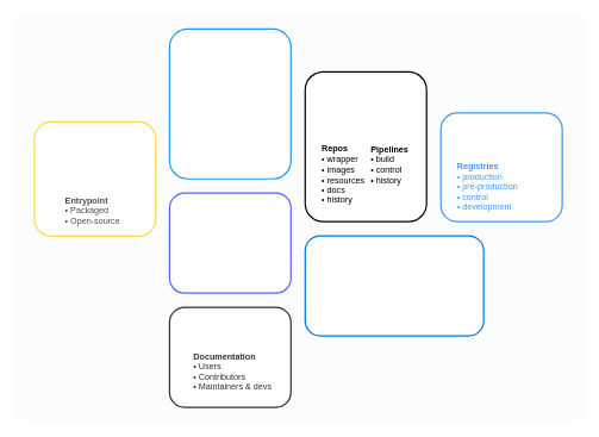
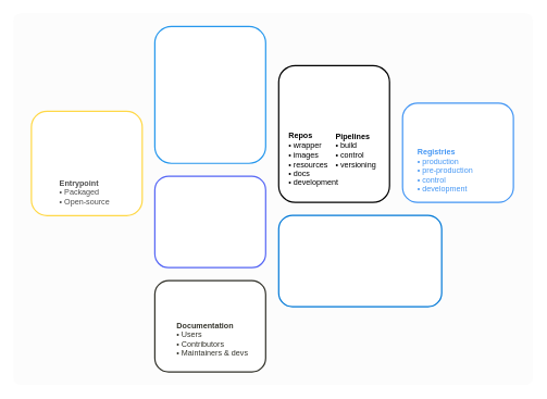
  <mxCell id="0" />
  <mxCell id="1" parent="0" />
  <mxCell id="2" value="" style="rounded=1;whiteSpace=wrap;html=1;arcSize=2;fillColor=#FCFCFC;strokeColor=none;" vertex="1" parent="1"><mxGeometry x="20" y="20" width="797" height="570" as="geometry" /></mxCell>
  <mxCell id="3" value="" style="rounded=1;whiteSpace=wrap;html=1;strokeWidth=2;strokeColor=#4496f4;fillColor=default;" parent="1" vertex="1"><mxGeometry x="617" y="157.55" width="170" height="152.45" as="geometry" /></mxCell>
  <mxCell id="4" value="" style="sketch=0;aspect=fixed;html=1;points=[];align=center;image;fontSize=12;image=https://opennebula.io/wp-content/uploads/2020/05/DockerHub.png;fillColor=#CCE5FF;clipPath=inset(11.33% 4% 10% 2.33%);" parent="1" vertex="1"><mxGeometry x="619.41" y="174" width="165.18" height="34.682" as="geometry" /></mxCell>
  <mxCell id="5" value="&lt;div style=&quot;text-align: left;&quot;&gt;&lt;span style=&quot;background-color: initial;&quot;&gt;&lt;b&gt;&lt;font color=&quot;#4496f4&quot;&gt;Registries&lt;/font&gt;&lt;/b&gt;&lt;/span&gt;&lt;/div&gt;&lt;div style=&quot;text-align: left;&quot;&gt;&lt;font color=&quot;#4496f4&quot;&gt;&lt;span style=&quot;background-color: initial;&quot;&gt;•&lt;/span&gt;&lt;span style=&quot;background-color: initial;&quot;&gt;&amp;nbsp;production&lt;/span&gt;&lt;/font&gt;&lt;/div&gt;&lt;font color=&quot;#4496f4&quot;&gt;&lt;span style=&quot;&quot;&gt;&lt;div style=&quot;text-align: left;&quot;&gt;&lt;span style=&quot;background-color: initial;&quot;&gt;•&amp;nbsp;&lt;/span&gt;&lt;span style=&quot;background-color: initial;&quot;&gt;pre-production&lt;/span&gt;&lt;/div&gt;&lt;/span&gt;&lt;span style=&quot;&quot;&gt;&lt;div style=&quot;text-align: left;&quot;&gt;&lt;span style=&quot;background-color: initial;&quot;&gt;•&amp;nbsp;&lt;/span&gt;&lt;span style=&quot;background-color: initial;&quot;&gt;control&lt;/span&gt;&lt;/div&gt;&lt;/span&gt;&lt;/font&gt;&lt;div style=&quot;text-align: left;&quot;&gt;&lt;font color=&quot;#4496f4&quot;&gt;•&amp;nbsp;&lt;span style=&quot;background-color: initial;&quot;&gt;development&lt;/span&gt;&lt;/font&gt;&lt;/div&gt;" style="text;html=1;align=center;verticalAlign=middle;resizable=0;points=[];autosize=1;strokeColor=none;fillColor=none;" parent="1" vertex="1"><mxGeometry x="634.5" y="223.55" width="95" height="74" as="geometry" /></mxCell>
  <mxCell id="6" value="" style="rounded=1;whiteSpace=wrap;html=1;strokeWidth=2;strokeColor=#0279d7;fillColor=default;" parent="1" vertex="1"><mxGeometry x="427" y="330" width="250" height="140" as="geometry" /></mxCell>
  <mxCell id="7" value="" style="shape=image;verticalLabelPosition=bottom;labelBackgroundColor=default;verticalAlign=top;aspect=fixed;imageAspect=0;image=https://www.redhat.com/cms/managed-files/tux-327x360.png;" parent="1" vertex="1"><mxGeometry x="457" y="342" width="43.38" height="53.75" as="geometry" /></mxCell>
  <mxCell id="8" value="" style="shape=image;verticalLabelPosition=bottom;labelBackgroundColor=default;verticalAlign=top;aspect=fixed;imageAspect=0;image=https://upload.wikimedia.org/wikipedia/commons/thumb/4/48/Windows_logo_-_2012_%28dark_blue%29.svg/2048px-Windows_logo_-_2012_%28dark_blue%29.svg.png;" parent="1" vertex="1"><mxGeometry x="605" y="342" width="52" height="52" as="geometry" /></mxCell>
  <mxCell id="9" value="" style="shape=image;verticalLabelPosition=bottom;labelBackgroundColor=default;verticalAlign=top;aspect=fixed;imageAspect=0;image=https://upload.wikimedia.org/wikipedia/commons/thumb/2/22/MacOS_logo_%282017%29.svg/2060px-MacOS_logo_%282017%29.svg.png;" parent="1" vertex="1"><mxGeometry x="519.76" y="336.01" width="64.49" height="64" as="geometry" /></mxCell>
  <mxCell id="10" value="" style="rounded=1;whiteSpace=wrap;html=1;strokeWidth=2;strokeColor=#FFD847;fillColor=default;" parent="1" vertex="1"><mxGeometry x="47.69" y="170.35" width="170" height="160" as="geometry" /></mxCell>
  <mxCell id="11" value="" style="group" parent="1" vertex="1" connectable="0"><mxGeometry x="29.69" y="184.5" width="180.55" height="135.85" as="geometry" /></mxCell>
  <mxCell id="12" value="" style="shape=image;verticalLabelPosition=bottom;labelBackgroundColor=default;verticalAlign=top;aspect=fixed;imageAspect=0;image=https://logo-marque.com/wp-content/uploads/2021/10/Python-Symbole.jpg;clipPath=inset(0.3% 20.67% 1.48% 25.33%);" parent="11" vertex="1"><mxGeometry x="27.31" width="73.193" height="75" as="geometry" /></mxCell>
  <mxCell id="13" value="&lt;div style=&quot;text-align: left;&quot;&gt;&lt;b style=&quot;&quot;&gt;&lt;font color=&quot;#4d4d4d&quot;&gt;Entrypoint&lt;/font&gt;&lt;/b&gt;&lt;/div&gt;&lt;div style=&quot;text-align: left;&quot;&gt;&lt;font color=&quot;#4d4d4d&quot;&gt;&lt;span style=&quot;background-color: initial;&quot;&gt;•&lt;/span&gt;&lt;span style=&quot;background-color: initial;&quot;&gt;&amp;nbsp;Packaged&lt;/span&gt;&lt;/font&gt;&lt;/div&gt;&lt;div style=&quot;text-align: left;&quot;&gt;&lt;font color=&quot;#4d4d4d&quot;&gt;&lt;span style=&quot;background-color: initial;&quot;&gt;• Open-s&lt;/span&gt;&lt;span style=&quot;background-color: initial;&quot;&gt;ource&lt;/span&gt;&lt;/font&gt;&lt;/div&gt;" style="text;html=1;align=center;verticalAlign=middle;resizable=0;points=[];autosize=1;strokeColor=none;fillColor=none;" parent="11" vertex="1"><mxGeometry x="54.56" y="85.85" width="90" height="50" as="geometry" /></mxCell>
  <mxCell id="14" value="" style="shape=image;verticalLabelPosition=bottom;labelBackgroundColor=default;verticalAlign=top;aspect=fixed;imageAspect=0;image=https://miro.medium.com/max/660/1*2FrV8q6rPdz6w2ShV6y7bw.png;" parent="11" vertex="1"><mxGeometry x="110" y="4.42" width="70.55" height="62" as="geometry" /></mxCell>
  <mxCell id="15" value="" style="rounded=1;whiteSpace=wrap;html=1;strokeWidth=2;strokeColor=#000000;" parent="1" vertex="1"><mxGeometry x="427" y="100" width="170" height="210" as="geometry" /></mxCell>
  <mxCell id="16" value="" style="shape=image;verticalLabelPosition=bottom;labelBackgroundColor=default;verticalAlign=top;aspect=fixed;imageAspect=0;image=https://logos-marques.com/wp-content/uploads/2021/03/GitHub-Logo.png;" parent="1" vertex="1"><mxGeometry x="442" y="110" width="140" height="79.15" as="geometry" /></mxCell>
- <mxCell id="17" value="&lt;div style=&quot;text-align: left;&quot;&gt;&lt;span style=&quot;background-color: initial;&quot;&gt;&lt;b&gt;Repos&lt;/b&gt;&lt;/span&gt;&lt;/div&gt;&lt;div style=&quot;text-align: left;&quot;&gt;&lt;span style=&quot;background-color: initial;&quot;&gt;•&lt;/span&gt;&lt;span style=&quot;background-color: initial;&quot;&gt;&amp;nbsp;wrapper&lt;/span&gt;&lt;/div&gt;&lt;span style=&quot;&quot;&gt;&lt;div style=&quot;text-align: left;&quot;&gt;&lt;span style=&quot;background-color: initial;&quot;&gt;•&amp;nbsp;&lt;/span&gt;&lt;span style=&quot;background-color: initial;&quot;&gt;images&lt;/span&gt;&lt;/div&gt;&lt;/span&gt;&lt;span style=&quot;&quot;&gt;&lt;div style=&quot;text-align: left;&quot;&gt;&lt;span style=&quot;background-color: initial;&quot;&gt;•&amp;nbsp;&lt;/span&gt;&lt;span style=&quot;background-color: initial;&quot;&gt;resources&lt;/span&gt;&lt;/div&gt;&lt;/span&gt;&lt;div style=&quot;text-align: left;&quot;&gt;•&amp;nbsp;&lt;span style=&quot;background-color: initial;&quot;&gt;docs&lt;/span&gt;&lt;/div&gt;&lt;span style=&quot;&quot;&gt;&lt;div style=&quot;text-align: left;&quot;&gt;&lt;span style=&quot;background-color: initial;&quot;&gt;•&amp;nbsp;&lt;/span&gt;&lt;span style=&quot;background-color: initial;&quot;&gt;history&lt;/span&gt;&lt;/div&gt;&lt;/span&gt;" style="text;html=1;align=center;verticalAlign=middle;resizable=0;points=[];autosize=1;strokeColor=none;fillColor=none;" parent="1" vertex="1"><mxGeometry x="439.5" y="199" width="80" height="90" as="geometry" /></mxCell>
- <mxCell id="18" value="&lt;div style=&quot;text-align: left;&quot;&gt;&lt;span style=&quot;background-color: initial;&quot;&gt;&lt;b&gt;Pipelines&lt;/b&gt;&lt;/span&gt;&lt;/div&gt;&lt;div style=&quot;text-align: left;&quot;&gt;&lt;span style=&quot;background-color: initial;&quot;&gt;•&lt;/span&gt;&lt;span style=&quot;background-color: initial;&quot;&gt;&amp;nbsp;build&lt;/span&gt;&lt;/div&gt;&lt;span style=&quot;&quot;&gt;&lt;div style=&quot;text-align: left;&quot;&gt;&lt;span style=&quot;background-color: initial;&quot;&gt;• control&lt;/span&gt;&lt;/div&gt;&lt;/span&gt;&lt;span style=&quot;&quot;&gt;&lt;div style=&quot;text-align: left;&quot;&gt;&lt;span style=&quot;background-color: initial;&quot;&gt;•&amp;nbsp;&lt;/span&gt;&lt;span style=&quot;background-color: initial;&quot;&gt;history&lt;/span&gt;&lt;/div&gt;&lt;/span&gt;" style="text;html=1;align=center;verticalAlign=middle;resizable=0;points=[];autosize=1;strokeColor=none;fillColor=none;" parent="1" vertex="1"><mxGeometry x="504.5" y="200" width="80" height="60" as="geometry" /></mxCell>
+ <mxCell id="17" value="&lt;div style=&quot;text-align: left;&quot;&gt;&lt;span style=&quot;background-color: initial;&quot;&gt;&lt;b&gt;Repos&lt;/b&gt;&lt;/span&gt;&lt;/div&gt;&lt;div style=&quot;text-align: left;&quot;&gt;&lt;span style=&quot;background-color: initial;&quot;&gt;•&lt;/span&gt;&lt;span style=&quot;background-color: initial;&quot;&gt;&amp;nbsp;wrapper&lt;/span&gt;&lt;/div&gt;&lt;span style=&quot;&quot;&gt;&lt;div style=&quot;text-align: left;&quot;&gt;&lt;span style=&quot;background-color: initial;&quot;&gt;•&amp;nbsp;&lt;/span&gt;&lt;span style=&quot;background-color: initial;&quot;&gt;images&lt;/span&gt;&lt;/div&gt;&lt;/span&gt;&lt;span style=&quot;&quot;&gt;&lt;div style=&quot;text-align: left;&quot;&gt;&lt;span style=&quot;background-color: initial;&quot;&gt;•&amp;nbsp;&lt;/span&gt;&lt;span style=&quot;background-color: initial;&quot;&gt;resources&lt;/span&gt;&lt;/div&gt;&lt;/span&gt;&lt;div style=&quot;text-align: left;&quot;&gt;•&amp;nbsp;&lt;span style=&quot;background-color: initial;&quot;&gt;docs&lt;/span&gt;&lt;/div&gt;&lt;span style=&quot;&quot;&gt;&lt;div style=&quot;text-align: left;&quot;&gt;&lt;span style=&quot;background-color: initial;&quot;&gt;•&amp;nbsp;&lt;/span&gt;&lt;span style=&quot;background-color: initial;&quot;&gt;development&lt;/span&gt;&lt;/div&gt;&lt;/span&gt;" style="text;html=1;align=center;verticalAlign=middle;resizable=0;points=[];autosize=1;strokeColor=none;fillColor=none;" parent="1" vertex="1"><mxGeometry x="439.5" y="199" width="80" height="90" as="geometry" /></mxCell>
+ <mxCell id="18" value="&lt;div style=&quot;text-align: left;&quot;&gt;&lt;span style=&quot;background-color: initial;&quot;&gt;&lt;b&gt;Pipelines&lt;/b&gt;&lt;/span&gt;&lt;/div&gt;&lt;div style=&quot;text-align: left;&quot;&gt;&lt;span style=&quot;background-color: initial;&quot;&gt;•&lt;/span&gt;&lt;span style=&quot;background-color: initial;&quot;&gt;&amp;nbsp;build&lt;/span&gt;&lt;/div&gt;&lt;span style=&quot;&quot;&gt;&lt;div style=&quot;text-align: left;&quot;&gt;&lt;span style=&quot;background-color: initial;&quot;&gt;• control&lt;/span&gt;&lt;/div&gt;&lt;/span&gt;&lt;span style=&quot;&quot;&gt;&lt;div style=&quot;text-align: left;&quot;&gt;&lt;span style=&quot;background-color: initial;&quot;&gt;•&amp;nbsp;&lt;/span&gt;&lt;span style=&quot;background-color: initial;&quot;&gt;versioning&lt;/span&gt;&lt;/div&gt;&lt;/span&gt;" style="text;html=1;align=center;verticalAlign=middle;resizable=0;points=[];autosize=1;strokeColor=none;fillColor=none;" parent="1" vertex="1"><mxGeometry x="504.5" y="200" width="80" height="60" as="geometry" /></mxCell>
  <mxCell id="19" value="" style="rounded=1;whiteSpace=wrap;html=1;strokeWidth=2;strokeColor=#2597ED;" parent="1" vertex="1"><mxGeometry x="237" y="40" width="170" height="210" as="geometry" /></mxCell>
  <mxCell id="20" value="" style="shape=image;verticalLabelPosition=bottom;labelBackgroundColor=default;verticalAlign=top;aspect=fixed;imageAspect=0;image=https://www.docker.com/wp-content/uploads/2022/03/vertical-logo-monochromatic.png;" parent="1" vertex="1"><mxGeometry x="278.37" y="50" width="88.63" height="75.85" as="geometry" /></mxCell>
  <mxCell id="21" value="" style="rounded=1;whiteSpace=wrap;html=1;strokeWidth=2;strokeColor=#5566F5;fillColor=default;" parent="1" vertex="1"><mxGeometry x="237" y="270" width="170" height="140" as="geometry" /></mxCell>
  <mxCell id="22" value="" style="rounded=1;whiteSpace=wrap;html=1;strokeWidth=2;strokeColor=#32322A;fillColor=default;" parent="1" vertex="1"><mxGeometry x="237" y="430" width="170" height="140" as="geometry" /></mxCell>
  <mxCell id="23" value="&lt;div style=&quot;text-align: left;&quot;&gt;&lt;span style=&quot;background-color: initial;&quot;&gt;&lt;b&gt;&lt;font color=&quot;#32322a&quot;&gt;Documentation&lt;/font&gt;&lt;/b&gt;&lt;/span&gt;&lt;/div&gt;&lt;div style=&quot;text-align: left;&quot;&gt;&lt;font color=&quot;#32322a&quot;&gt;&lt;span style=&quot;background-color: initial;&quot;&gt;•&lt;/span&gt;&lt;span style=&quot;background-color: initial;&quot;&gt;&amp;nbsp;Users&lt;/span&gt;&lt;/font&gt;&lt;/div&gt;&lt;div style=&quot;text-align: left;&quot;&gt;&lt;font color=&quot;#32322a&quot;&gt;&lt;span style=&quot;background-color: initial;&quot;&gt;•&amp;nbsp;&lt;/span&gt;&lt;span style=&quot;background-color: initial;&quot;&gt;Contributors&lt;/span&gt;&lt;/font&gt;&lt;/div&gt;&lt;div style=&quot;text-align: left;&quot;&gt;&lt;font color=&quot;#32322a&quot;&gt;&lt;span style=&quot;background-color: initial;&quot;&gt;•&amp;nbsp;&lt;/span&gt;&lt;span style=&quot;background-color: initial;&quot;&gt;Maintainers &amp;amp; devs&lt;/span&gt;&lt;/font&gt;&lt;/div&gt;" style="text;html=1;align=center;verticalAlign=middle;resizable=0;points=[];autosize=1;strokeColor=none;fillColor=none;" parent="1" vertex="1"><mxGeometry x="259.5" y="490" width="130" height="60" as="geometry" /></mxCell>
  <mxCell id="24" value="" style="shape=image;verticalLabelPosition=bottom;labelBackgroundColor=default;verticalAlign=top;aspect=fixed;imageAspect=0;image=https://upload.wikimedia.org/wikipedia/fr/thumb/9/98/Discord_logo.svg/2560px-Discord_logo.svg.png;" vertex="1" parent="1"><mxGeometry x="245.11" y="278.36" width="153.77" height="41.99" as="geometry" /></mxCell>
  <mxCell id="25" value="" style="shape=image;verticalLabelPosition=bottom;labelBackgroundColor=default;verticalAlign=top;aspect=fixed;imageAspect=0;image=https://read-the-docs-guidelines.readthedocs-hosted.com/_downloads/d9606423d87d78fcceae4ee2af883b12/logo-wordmark-dark.png;" vertex="1" parent="1"><mxGeometry x="247" y="440" width="150" height="30" as="geometry" /></mxCell>
